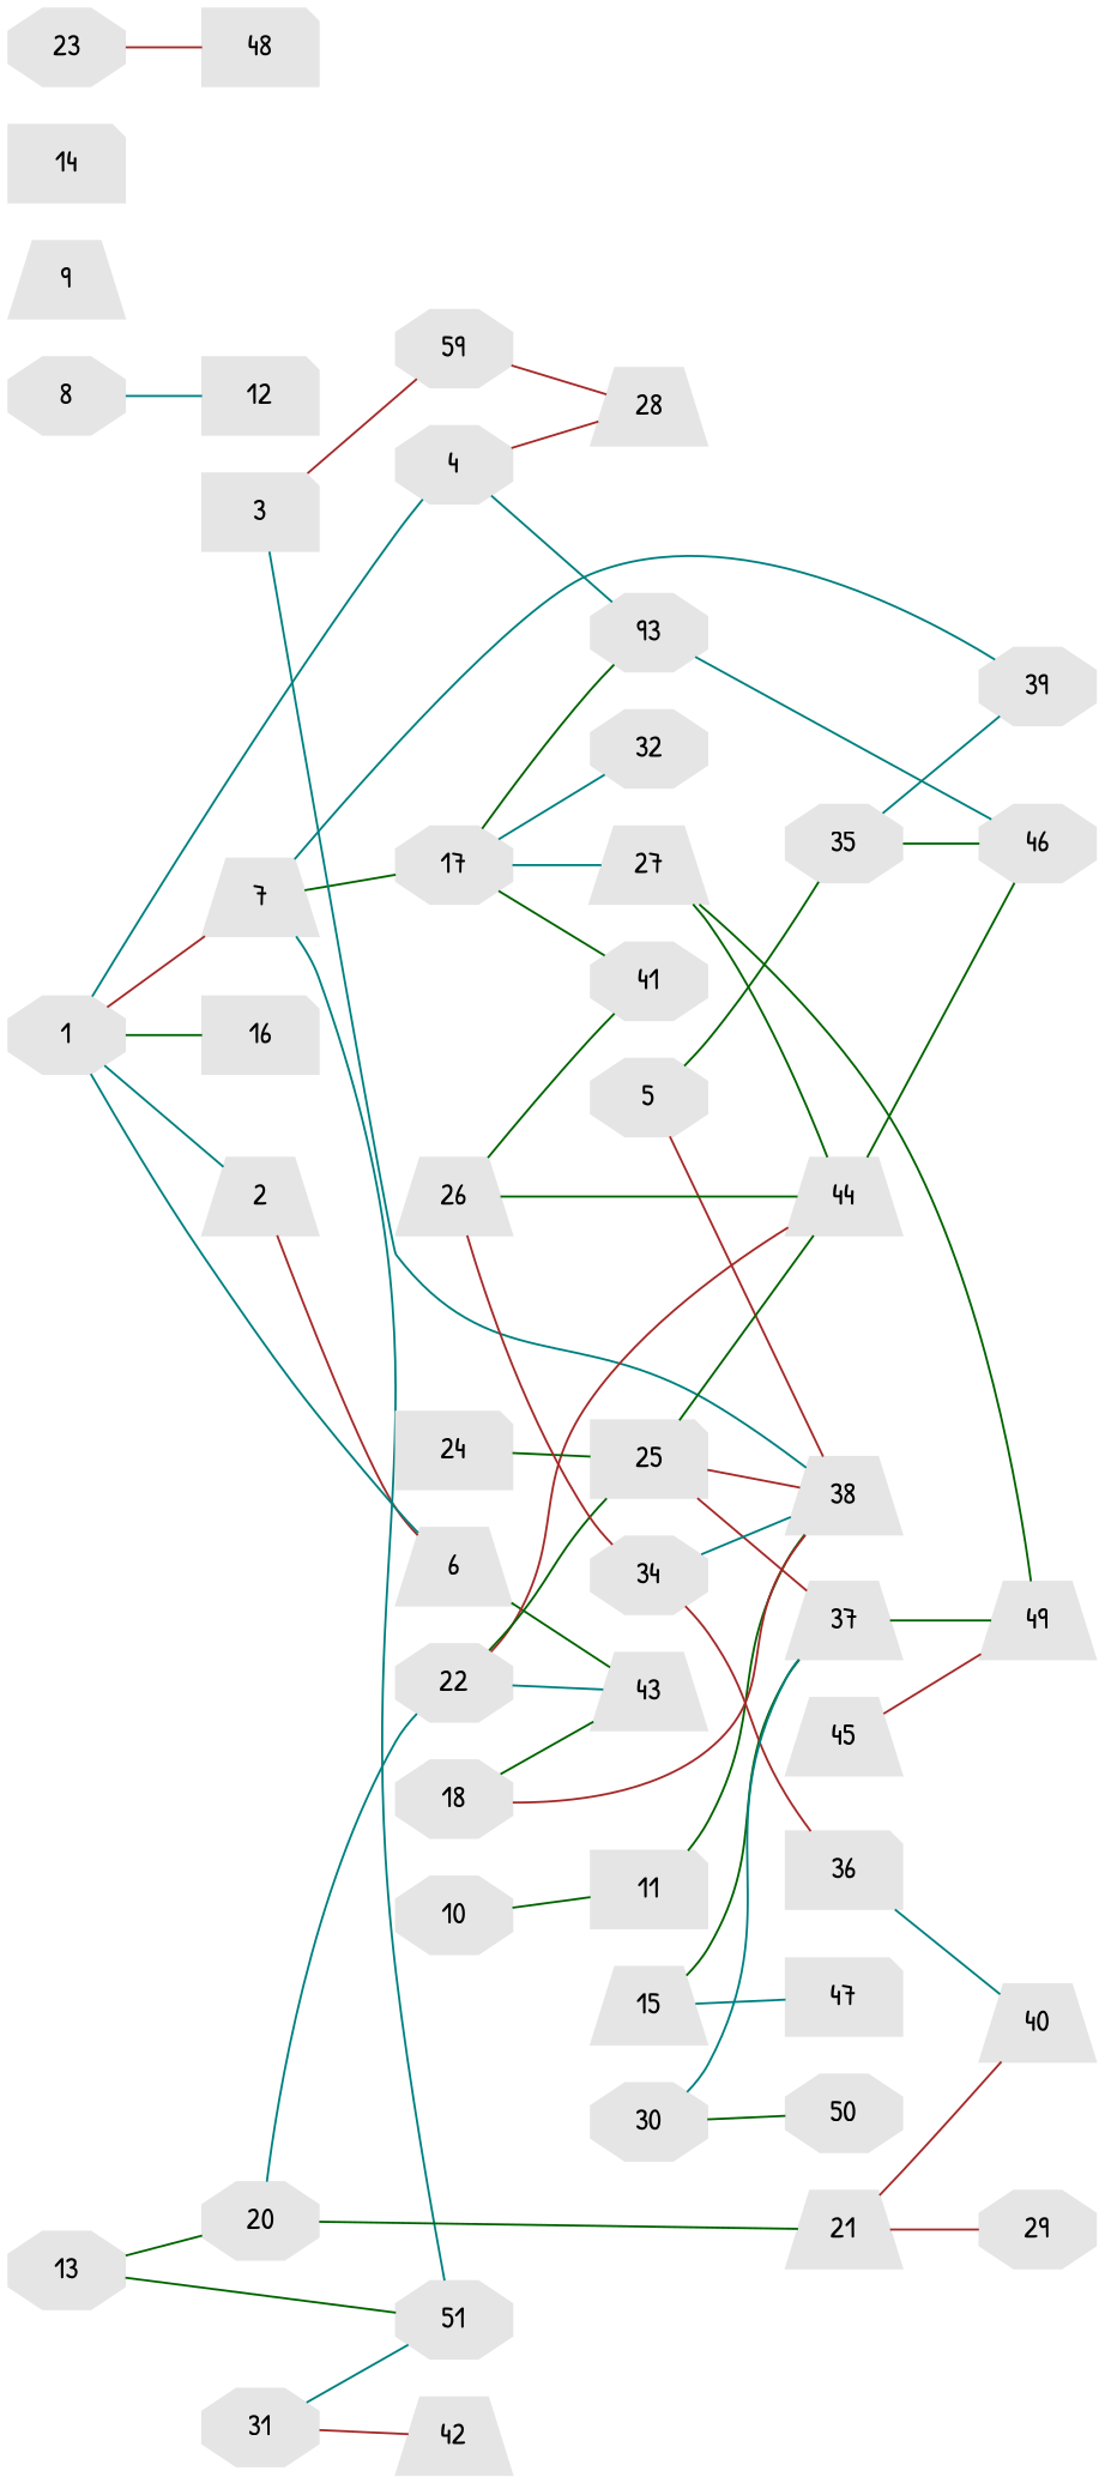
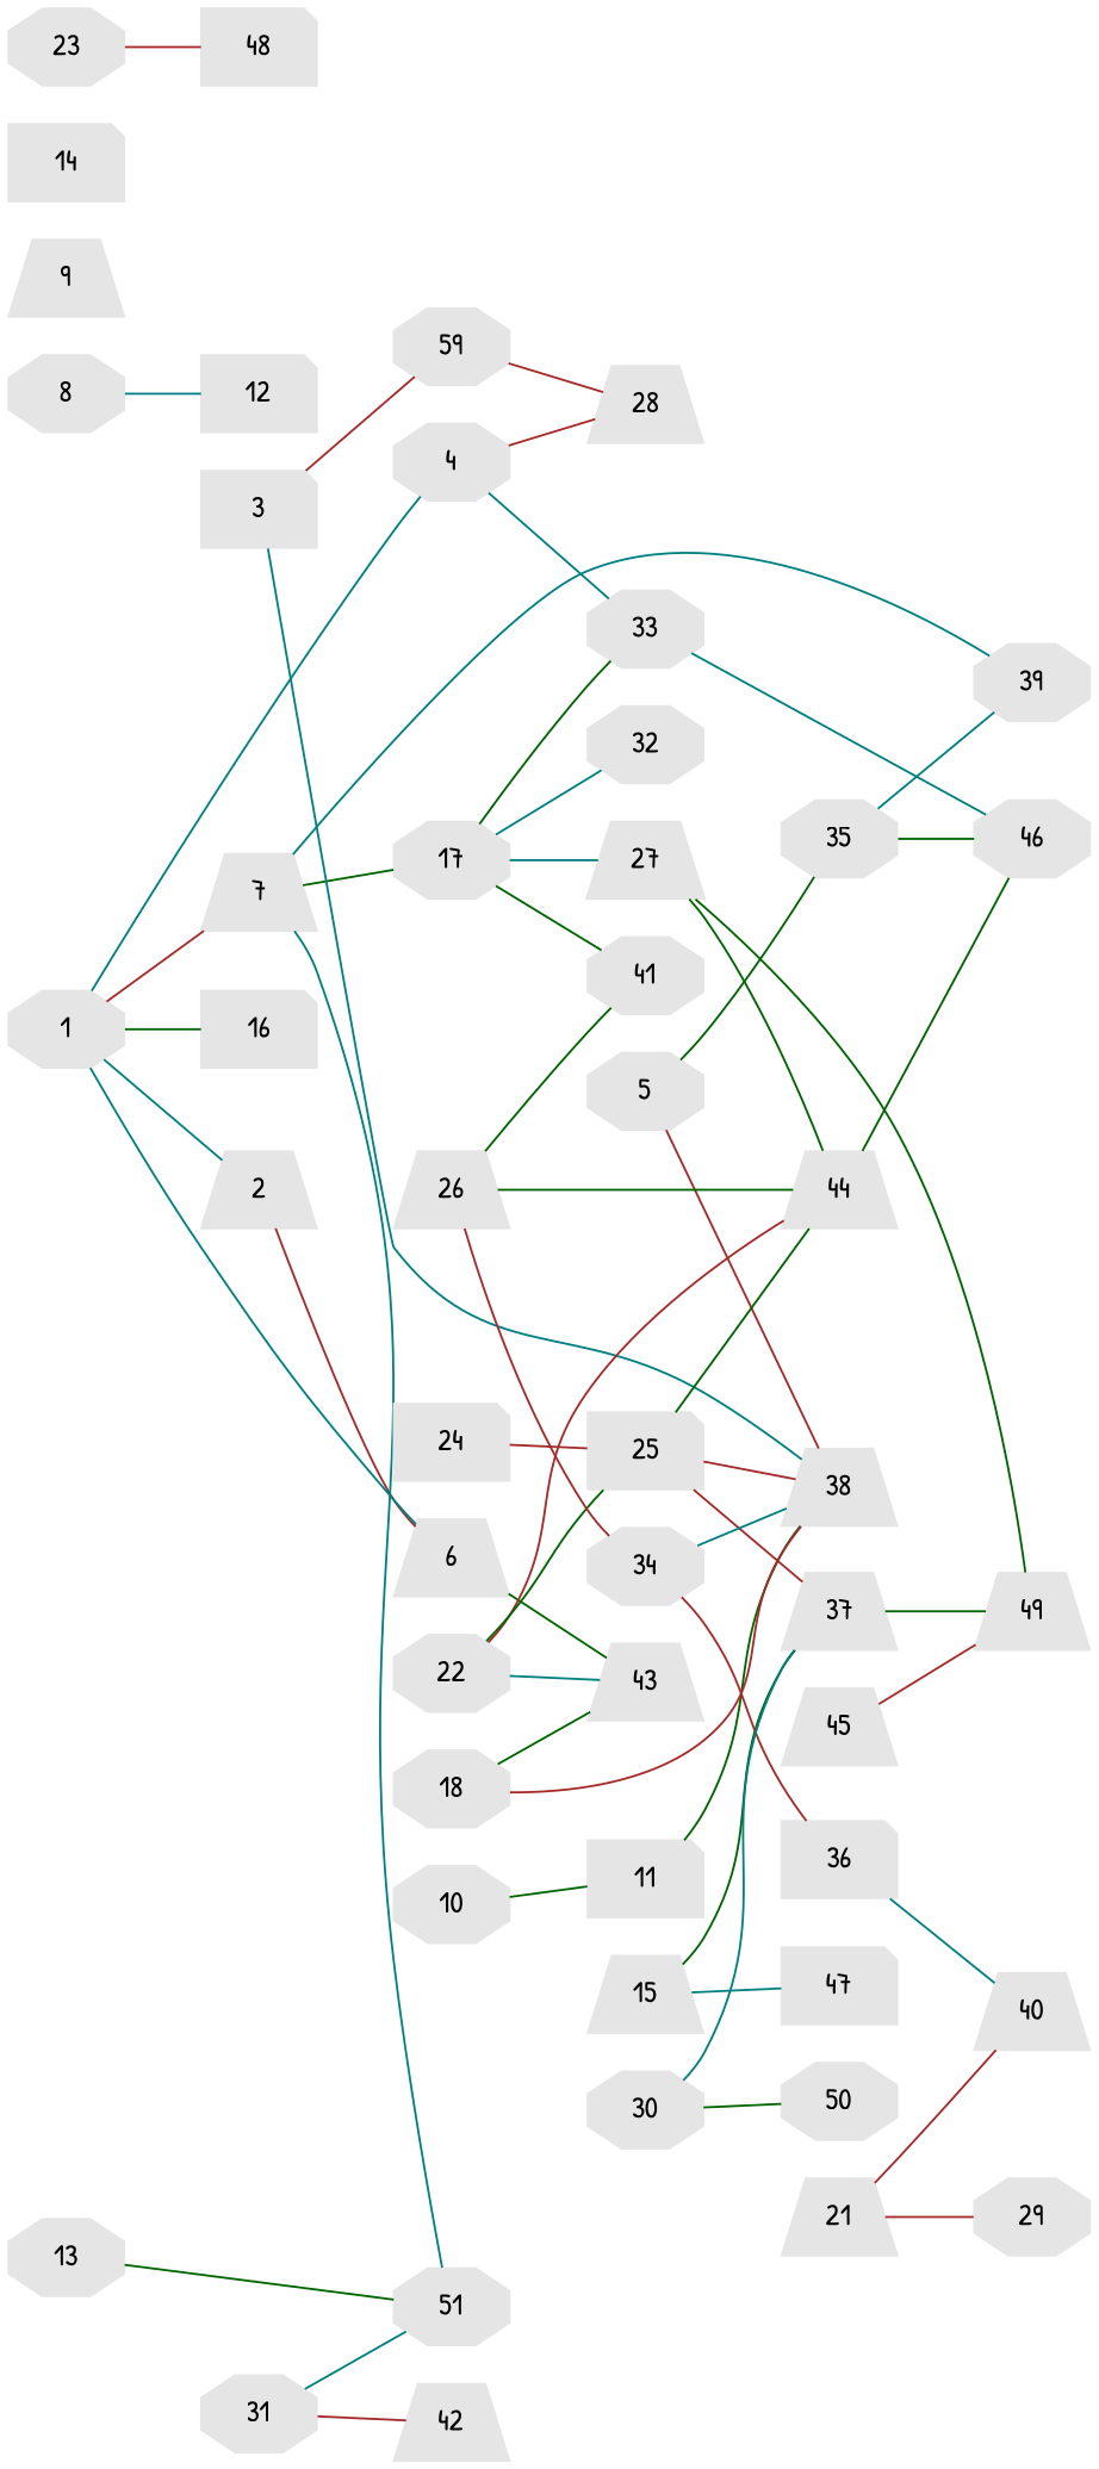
  graph {
    fontname="Patrick Hand"
    rankdir=LR
    node [color=gray90 fontname="Patrick Hand" shape=octagon style=filled]
    edge [color=darkgreen fontname="Patrick Hand"]
    2 [shape=trapezium]
    1
    4
    6 [shape=trapezium]
    7 [shape=trapezium]
    16 [shape=note]
    28 [shape=trapezium]
-   33 [label=93]
+   33
    43 [shape=trapezium]
    17
    39
    51
    3 [shape=note]
    n14 [label=59]
    38 [shape=trapezium]
    46
    5
    35
    27 [shape=trapezium]
    32
    41
    12 [shape=note]
    8
    9 [shape=trapezium]
    11 [shape=note]
    10
    13
-   20
    21 [shape=trapezium]
    22
    14 [shape=note]
    15 [shape=trapezium]
    37 [shape=trapezium]
    47 [shape=note]
    49 [shape=trapezium]
    44 [shape=trapezium]
    18
    29
    40 [shape=trapezium]
    25 [shape=note]
    48 [shape=note]
    23
    24 [shape=note]
    26 [shape=trapezium]
    34
    36 [shape=note]
    30
    50
    31
    42 [shape=trapezium]
    45 [shape=trapezium]
    2 -- 6 [color=brown]
    1 -- 2 [color=teal]
    1 -- 4 [color=teal]
    1 -- 6 [color=teal]
    1 -- 7 [color=brown]
    1 -- 16
    4 -- 28 [color=brown]
    4 -- 33 [color=teal]
    6 -- 43
    7 -- 17
    7 -- 39 [color=teal]
    7 -- 51 [color=teal]
    33 -- 46 [color=teal]
    17 -- 33
    17 -- 27 [color=teal]
    17 -- 32 [color=teal]
    17 -- 41
    3 -- n14 [color=brown]
    3 -- 38 [color=teal]
    n14 -- 28 [color=brown]
    5 -- 38 [color=brown]
    5 -- 35
    35 -- 39 [color=teal]
    35 -- 46
    27 -- 49
    27 -- 44
    8 -- 12 [color=teal]
    11 -- 38
    10 -- 11
    13 -- 51
-   13 -- 20
-   20 -- 21
-   20 -- 22 [color=teal]
    21 -- 29 [color=brown]
    21 -- 40 [color=brown]
    22 -- 43 [color=teal]
    22 -- 44 [color=brown]
    22 -- 25
    15 -- 37
    15 -- 47 [color=teal]
    37 -- 49
    44 -- 46
    18 -- 43
    18 -- 38 [color=brown]
    25 -- 38 [color=brown]
    25 -- 37 [color=brown]
    25 -- 44
    23 -- 48 [color=brown]
-   24 -- 25
+   24 -- 25 [color=brown]
    26 -- 41
    26 -- 44
    26 -- 34 [color=brown]
    34 -- 38 [color=teal]
    34 -- 36 [color=brown]
    36 -- 40 [color=teal]
    30 -- 37 [color=teal]
    30 -- 50
    31 -- 51 [color=teal]
    31 -- 42 [color=brown]
    45 -- 49 [color=brown]
  }
